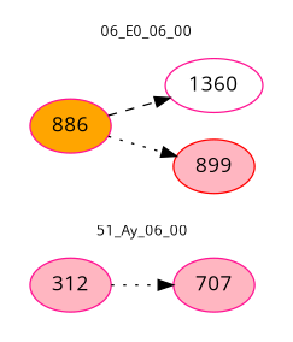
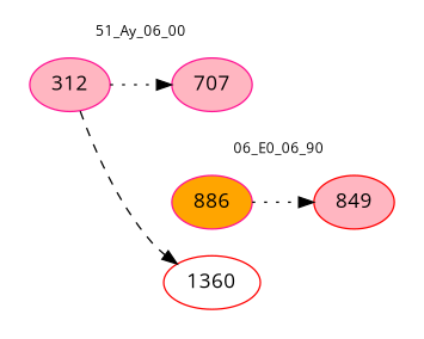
  digraph {
    fontname="Open Sans"
    rankdir=LR
    node [color=deeppink fillcolor=lightpink fontname="Open Sans" style=filled]
    edge [color=black fontname="Open Sans" style=dotted]
    n1 [label=312]
    n2 [label=707]
    n3 [fillcolor=orange label=886]
-   n4 [color=red label=899]
-   n5 [fillcolor=white label=1360]
+   n4 [color=red label=849]
+   n5 [color=red fillcolor=white label=1360]
    subgraph cluster_1 {
      color=white
      fontsize=10
      label="51_Ay_06_00"
      n1
      n2
    }
    subgraph cluster_2 {
      color=white
      fontsize=10
-     label="06_E0_06_00"
+     label="06_E0_06_90"
      n3
      n4
      n5
    }
    n1 -> n2
    n3 -> n4
-   n3 -> n5 [style=dashed]
+   n1 -> n5 [style=dashed]
  }
